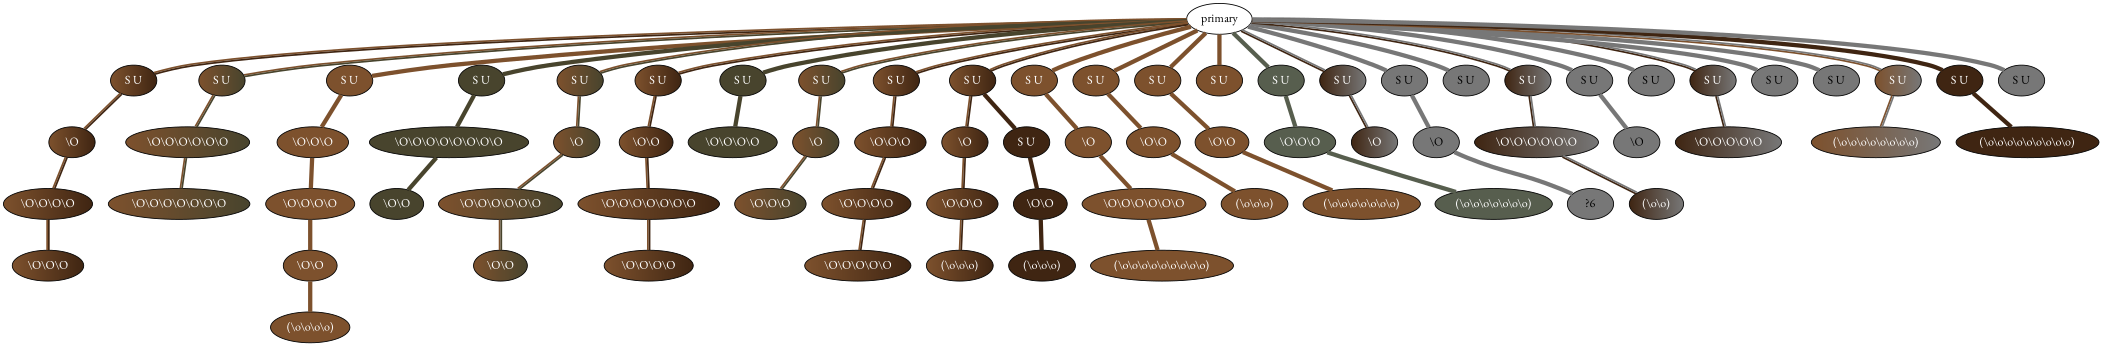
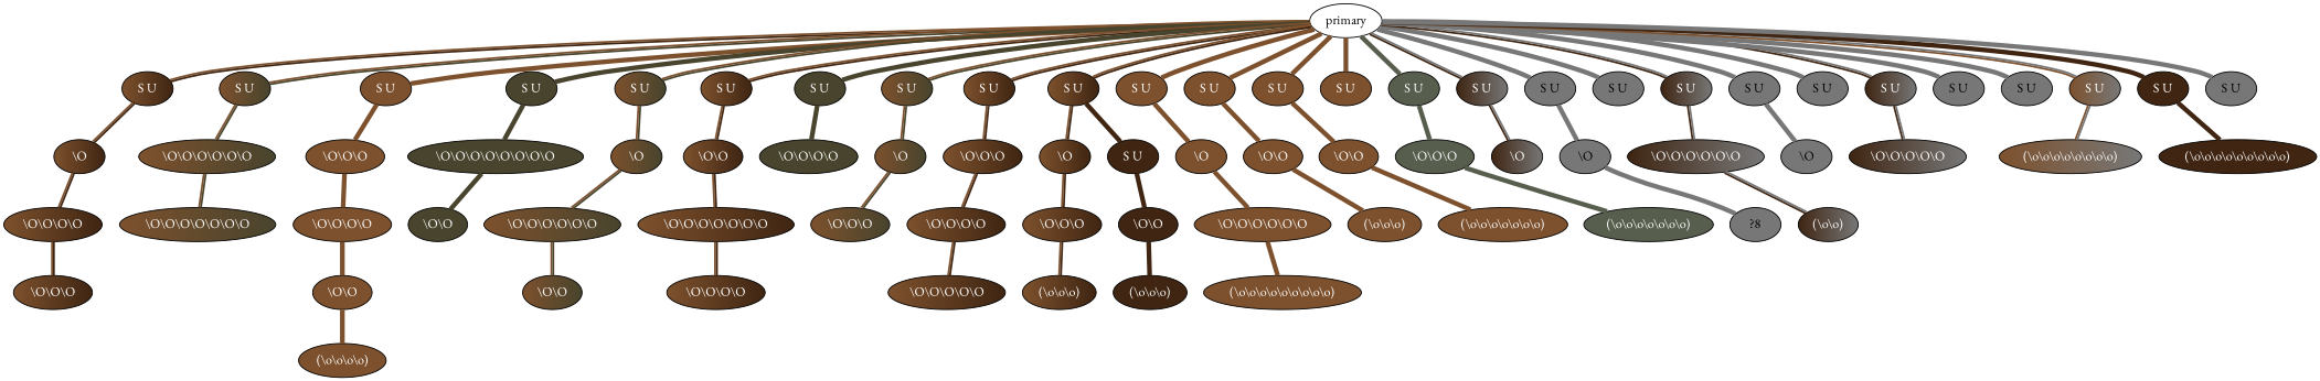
  graph {
    rankdir=TB
    fontname="EB Garamond"
    node [fillcolor="#7D512D:#3F2512" fontcolor="#ffffff" qtype=knot_node style=filled fontname="EB Garamond" knot_spin=Z knot_type=S]
    edge [color="#7D512D:#3F2512" penwidth=5 qtype=knot_link fontname="EB Garamond"]
    n1 [label="S U" pendant_attach=U pendant_colors="#7D512D:#3F2512" pendant_length=55.0 pendant_ply=S qtype=pendant_node knot_spin="" knot_type=""]
    n2 [knot_position=6.0 knot_value=1 label="\\O"]
    primary [fillcolor="" fontcolor="" qtype="" style="" knot_spin="" knot_type=""]
    n4 [fillcolor="#7D512D:#48442D" label="S U" pendant_attach=U pendant_colors="#7D512D:#48442D" pendant_length=28.0 pendant_ply=S qtype=pendant_node knot_spin="" knot_type=""]
    n5 [fillcolor="#7D512D" label="S U" pendant_attach=U pendant_colors="#7D512D" pendant_length=39.0 pendant_ply=S qtype=pendant_node knot_spin="" knot_type=""]
    n6 [fillcolor="#48442D" label="S U" pendant_attach=U pendant_colors="#48442D" pendant_length=41.0 pendant_ply=S qtype=pendant_node knot_spin="" knot_type=""]
    n7 [fillcolor="#7D512D:#48442D" label="S U" pendant_attach=U pendant_colors="#7D512D:#48442D" pendant_length=43.0 pendant_ply=S qtype=pendant_node knot_spin="" knot_type=""]
    n8 [label="S U" pendant_attach=U pendant_colors="#7D512D:#3F2512" pendant_length=40.0 pendant_ply=S qtype=pendant_node knot_spin="" knot_type=""]
    n9 [fillcolor="#48442D" label="S U" pendant_attach=U pendant_colors="#48442D" pendant_length=50.5 pendant_ply=S qtype=pendant_node knot_spin="" knot_type=""]
    n10 [fillcolor="#7D512D:#48442D" label="S U" pendant_attach=U pendant_colors="#7D512D:#48442D" pendant_length=50.5 pendant_ply=S qtype=pendant_node knot_spin="" knot_type=""]
    n11 [label="S U" pendant_attach=U pendant_colors="#7D512D:#3F2512" pendant_length=35.0 pendant_ply=S qtype=pendant_node knot_spin="" knot_type=""]
    n12 [label="S U" pendant_attach=U pendant_colors="#7D512D:#3F2512" pendant_length=32.5 pendant_ply=S qtype=pendant_node knot_spin="" knot_type=""]
    n13 [fillcolor="#7D512D" label="S U" pendant_attach=U pendant_colors="#7D512D" pendant_length=30.0 pendant_ply=S qtype=pendant_node knot_spin="" knot_type=""]
    n14 [fillcolor="#7D512D" label="S U" pendant_attach=U pendant_colors="#7D512D" pendant_length=30.0 pendant_ply=S qtype=pendant_node knot_spin="" knot_type=""]
    n15 [fillcolor="#7D512D" label="S U" pendant_attach=U pendant_colors="#7D512D" pendant_length=48.5 pendant_ply=S qtype=pendant_node knot_spin="" knot_type=""]
    n16 [fillcolor="#7D512D" label="S U" pendant_attach=U pendant_colors="#7D512D" pendant_length=42.0 pendant_ply=S qtype=pendant_node knot_spin="" knot_type=""]
    n17 [fillcolor="#575E4E" label="S U" pendant_attach=U pendant_colors="#575E4E" pendant_length=26.0 pendant_ply=S qtype=pendant_node knot_spin="" knot_type=""]
    n18 [fillcolor="#3F2512:#777777" label="S U" pendant_attach=U pendant_colors="#3F2512:#777777" pendant_length=50.5 pendant_ply=S qtype=pendant_node knot_spin="" knot_type=""]
    n19 [fillcolor="#777777" fontcolor="#000000" label="S U" pendant_attach=U pendant_colors="#777777" pendant_length=49.0 pendant_ply=S qtype=pendant_node knot_spin="" knot_type=""]
    n20 [fillcolor="#777777" fontcolor="#000000" label="S U" pendant_attach=U pendant_colors="#777777" pendant_length=43.5 pendant_ply=S qtype=pendant_node knot_spin="" knot_type=""]
    n21 [fillcolor="#3F2512:#777777" label="S U" pendant_attach=U pendant_colors="#3F2512:#777777" pendant_length=38.5 pendant_ply=S qtype=pendant_node knot_spin="" knot_type=""]
    n22 [fillcolor="#777777" fontcolor="#000000" label="S U" pendant_attach=U pendant_colors="#777777" pendant_length=47.0 pendant_ply=S qtype=pendant_node knot_spin="" knot_type=""]
    n23 [fillcolor="#777777" fontcolor="#000000" label="S U" pendant_attach=U pendant_colors="#777777" pendant_length=38.0 pendant_ply=S qtype=pendant_node knot_spin="" knot_type=""]
    n24 [fillcolor="#3F2512:#777777" label="S U" pendant_attach=U pendant_colors="#3F2512:#777777" pendant_length=45.0 pendant_ply=S qtype=pendant_node knot_spin="" knot_type=""]
    n25 [fillcolor="#777777" fontcolor="#000000" label="S U" pendant_attach=U pendant_colors="#777777" pendant_length=35.5 pendant_ply=S qtype=pendant_node knot_spin="" knot_type=""]
    n26 [fillcolor="#777777" fontcolor="#000000" label="S U" pendant_attach=U pendant_colors="#777777" pendant_length=16.0 pendant_ply=S qtype=pendant_node knot_spin="" knot_type=""]
    n27 [fillcolor="#7D512D:#777777" label="S U" pendant_attach=U pendant_colors="#7D512D:#777777" pendant_length=37.0 pendant_ply=S qtype=pendant_node knot_spin="" knot_type=""]
    n28 [fillcolor="#3F2512" label="S U" pendant_attach=U pendant_colors="#3F2512" pendant_length=33.5 pendant_ply=S qtype=pendant_node knot_spin="" knot_type=""]
    n29 [fillcolor="#777777" fontcolor="#000000" label="S U" pendant_attach=U pendant_colors="#777777" pendant_length=15.5 pendant_ply=S qtype=pendant_node knot_spin="" knot_type=""]
    n30 [knot_position=11.0 knot_value=4 label="\\O\\O\\O\\O"]
    n31 [knot_position=18.0 knot_value=3 label="\\O\\O\\O"]
    n32 [fillcolor="#7D512D:#48442D" knot_position=11.0 knot_value=6 label="\\O\\O\\O\\O\\O\\O"]
    n33 [fillcolor="#7D512D:#48442D" knot_position=18.5 knot_value=7 label="\\O\\O\\O\\O\\O\\O\\O"]
    n34 [fillcolor="#7D512D" knot_position=5.5 knot_value=3 label="\\O\\O\\O"]
    n35 [fillcolor="#7D512D" knot_position=11.5 knot_value=4 label="\\O\\O\\O\\O"]
    n36 [fillcolor="#7D512D" knot_position=17.5 knot_value=2 label="\\O\\O"]
    n37 [fillcolor="#7D512D" knot_position=22.5 knot_type=L knot_value=4 label="(\\o\\o\\o\\o)"]
    n38 [fillcolor="#48442D" knot_position=13.0 knot_value=8 label="\\O\\O\\O\\O\\O\\O\\O\\O"]
    n39 [fillcolor="#48442D" knot_position=19.5 knot_value=2 label="\\O\\O"]
    n40 [fillcolor="#7D512D:#48442D" knot_position=6.0 knot_value=1 label="\\O"]
    n41 [fillcolor="#7D512D:#48442D" knot_position=13.5 knot_value=6 label="\\O\\O\\O\\O\\O\\O"]
    n42 [fillcolor="#7D512D:#48442D" knot_position=21.5 knot_value=2 label="\\O\\O"]
    n43 [knot_position=6.0 knot_value=2 label="\\O\\O"]
    n44 [knot_position=14.5 knot_value=7 label="\\O\\O\\O\\O\\O\\O\\O"]
    n45 [knot_position=23.0 knot_value=4 label="\\O\\O\\O\\O"]
    n46 [fillcolor="#48442D" knot_position=7.0 knot_value=4 label="\\O\\O\\O\\O"]
    n47 [fillcolor="#7D512D:#48442D" knot_position=6.0 knot_value=1 label="\\O"]
    n48 [fillcolor="#7D512D:#48442D" knot_position=13.0 knot_value=3 label="\\O\\O\\O"]
    n49 [knot_position=6.5 knot_value=3 label="\\O\\O\\O"]
    n50 [knot_position=14.0 knot_value=4 label="\\O\\O\\O\\O"]
    n51 [knot_position=24.0 knot_value=5 label="\\O\\O\\O\\O\\O"]
    n52 [knot_position=4.0 knot_value=1 label="\\O"]
    n53 [fillcolor="#3F2512" label="S U" pendant_attach=U pendant_colors="#3F2512" pendant_length=30.5 pendant_ply=S qtype=pendant_node knot_spin="" knot_type=""]
    n54 [knot_position=16.5 knot_value=3 label="\\O\\O\\O"]
    n55 [knot_position=25.0 knot_type=L knot_value=3 label="(\\o\\o\\o)"]
    n56 [fillcolor="#3F2512" knot_position=15.5 knot_value=2 label="\\O\\O"]
    n57 [fillcolor="#3F2512" knot_position=24.0 knot_type=L knot_value=3 label="(\\o\\o\\o)"]
    n58 [fillcolor="#7D512D" knot_position=4.0 knot_value=1 label="\\O"]
    n59 [fillcolor="#7D512D" knot_position=14.5 knot_value=6 label="\\O\\O\\O\\O\\O\\O"]
    n60 [fillcolor="#7D512D" knot_position=22.5 knot_type=L knot_value=9 label="(\\o\\o\\o\\o\\o\\o\\o\\o\\o)"]
    n61 [fillcolor="#7D512D" knot_position=14.0 knot_value=2 label="\\O\\O"]
    n62 [fillcolor="#7D512D" knot_position=22.5 knot_type=L knot_value=3 label="(\\o\\o\\o)"]
    n63 [fillcolor="#7D512D" knot_position=14.0 knot_value=2 label="\\O\\O"]
    n64 [fillcolor="#7D512D" knot_position=22.5 knot_type=L knot_value=7 label="(\\o\\o\\o\\o\\o\\o\\o)"]
    n65 [fillcolor="#575E4E" knot_position=14.5 knot_value=3 label="\\O\\O\\O"]
    n66 [fillcolor="#575E4E" knot_position=23.0 knot_type=L knot_value=7 label="(\\o\\o\\o\\o\\o\\o\\o)"]
    n67 [fillcolor="#3F2512:#777777" knot_position=7.0 knot_value=1 label="\\O"]
    n68 [fillcolor="#777777" fontcolor="#000000" knot_position=26.0 knot_value=1 label="\\O"]
-   n69 [fillcolor="#777777" fontcolor="#000000" knot_position=40.5 knot_spin=U knot_type=E knot_value=1 label="?6"]
+   n69 [fillcolor="#777777" fontcolor="#000000" knot_position=40.5 knot_spin=U knot_type=E knot_value=1 label="?8"]
    n70 [fillcolor="#3F2512:#777777" knot_position=24.5 knot_value=6 label="\\O\\O\\O\\O\\O\\O"]
    n71 [fillcolor="#3F2512:#777777" knot_position=33.0 knot_type=L knot_value=2 label="(\\o\\o)"]
    n72 [fillcolor="#777777" fontcolor="#000000" knot_position=25.5 knot_value=1 label="\\O"]
    n73 [fillcolor="#3F2512:#777777" knot_position=25.5 knot_value=5 label="\\O\\O\\O\\O\\O"]
    n74 [fillcolor="#7D512D:#777777" knot_position=26.0 knot_type=L knot_value=8 label="(\\o\\o\\o\\o\\o\\o\\o\\o)"]
    n75 [fillcolor="#3F2512" knot_position=25.0 knot_type=L knot_value=9 label="(\\o\\o\\o\\o\\o\\o\\o\\o\\o)"]
    n1 -- n2 [penwidth=2]
    n2 -- n30 [penwidth=2]
    primary -- n1 [penwidth=2 qtype=pendant_link]
    primary -- n4 [color="#7D512D:#48442D" penwidth=2 qtype=pendant_link]
    primary -- n5 [color="#7D512D" qtype=pendant_link]
    primary -- n6 [color="#48442D" qtype=pendant_link]
    primary -- n7 [color="#7D512D:#48442D" penwidth=2 qtype=pendant_link]
    primary -- n8 [penwidth=2 qtype=pendant_link]
    primary -- n9 [color="#48442D" qtype=pendant_link]
    primary -- n10 [color="#7D512D:#48442D" penwidth=2 qtype=pendant_link]
    primary -- n11 [penwidth=2 qtype=pendant_link]
    primary -- n12 [penwidth=2 qtype=pendant_link]
    primary -- n13 [color="#7D512D" qtype=pendant_link]
    primary -- n14 [color="#7D512D" qtype=pendant_link]
    primary -- n15 [color="#7D512D" qtype=pendant_link]
    primary -- n16 [color="#7D512D" qtype=pendant_link]
    primary -- n17 [color="#575E4E" qtype=pendant_link]
    primary -- n18 [color="#3F2512:#777777" penwidth=2 qtype=pendant_link]
    primary -- n19 [color="#777777" qtype=pendant_link]
    primary -- n20 [color="#777777" qtype=pendant_link]
    primary -- n21 [color="#3F2512:#777777" penwidth=2 qtype=pendant_link]
    primary -- n22 [color="#777777" qtype=pendant_link]
    primary -- n23 [color="#777777" qtype=pendant_link]
    primary -- n24 [color="#3F2512:#777777" penwidth=2 qtype=pendant_link]
    primary -- n25 [color="#777777" qtype=pendant_link]
    primary -- n26 [color="#777777" qtype=pendant_link]
    primary -- n27 [color="#7D512D:#777777" penwidth=2 qtype=pendant_link]
    primary -- n28 [color="#3F2512" qtype=pendant_link]
    primary -- n29 [color="#777777" qtype=pendant_link]
    n4 -- n32 [color="#7D512D:#48442D" penwidth=2]
    n5 -- n34 [color="#7D512D"]
    n6 -- n38 [color="#48442D"]
    n7 -- n40 [color="#7D512D:#48442D" penwidth=2]
    n8 -- n43 [penwidth=2]
    n9 -- n46 [color="#48442D"]
    n10 -- n47 [color="#7D512D:#48442D" penwidth=2]
    n11 -- n49 [penwidth=2]
    n12 -- n52 [penwidth=2]
    n12 -- n53 [color="#3F2512" qtype=pendant_link]
    n13 -- n58 [color="#7D512D"]
    n14 -- n61 [color="#7D512D"]
    n15 -- n63 [color="#7D512D"]
    n17 -- n65 [color="#575E4E"]
    n18 -- n67 [color="#3F2512:#777777" penwidth=2]
    n19 -- n68 [color="#777777"]
    n21 -- n70 [color="#3F2512:#777777" penwidth=2]
    n22 -- n72 [color="#777777"]
    n24 -- n73 [color="#3F2512:#777777" penwidth=2]
    n27 -- n74 [color="#7D512D:#777777" penwidth=2]
    n28 -- n75 [color="#3F2512"]
    n30 -- n31 [penwidth=2]
    n32 -- n33 [color="#7D512D:#48442D" penwidth=2]
    n34 -- n35 [color="#7D512D"]
    n35 -- n36 [color="#7D512D"]
    n36 -- n37 [color="#7D512D"]
    n38 -- n39 [color="#48442D"]
    n40 -- n41 [color="#7D512D:#48442D" penwidth=2]
    n41 -- n42 [color="#7D512D:#48442D" penwidth=2]
    n43 -- n44 [penwidth=2]
    n44 -- n45 [penwidth=2]
    n47 -- n48 [color="#7D512D:#48442D" penwidth=2]
    n49 -- n50 [penwidth=2]
    n50 -- n51 [penwidth=2]
    n52 -- n54 [penwidth=2]
    n53 -- n56 [color="#3F2512"]
    n54 -- n55 [penwidth=2]
    n56 -- n57 [color="#3F2512"]
    n58 -- n59 [color="#7D512D"]
    n59 -- n60 [color="#7D512D"]
    n61 -- n62 [color="#7D512D"]
    n63 -- n64 [color="#7D512D"]
    n65 -- n66 [color="#575E4E"]
    n68 -- n69 [color="#777777"]
    n70 -- n71 [color="#3F2512:#777777" penwidth=2]
  }
